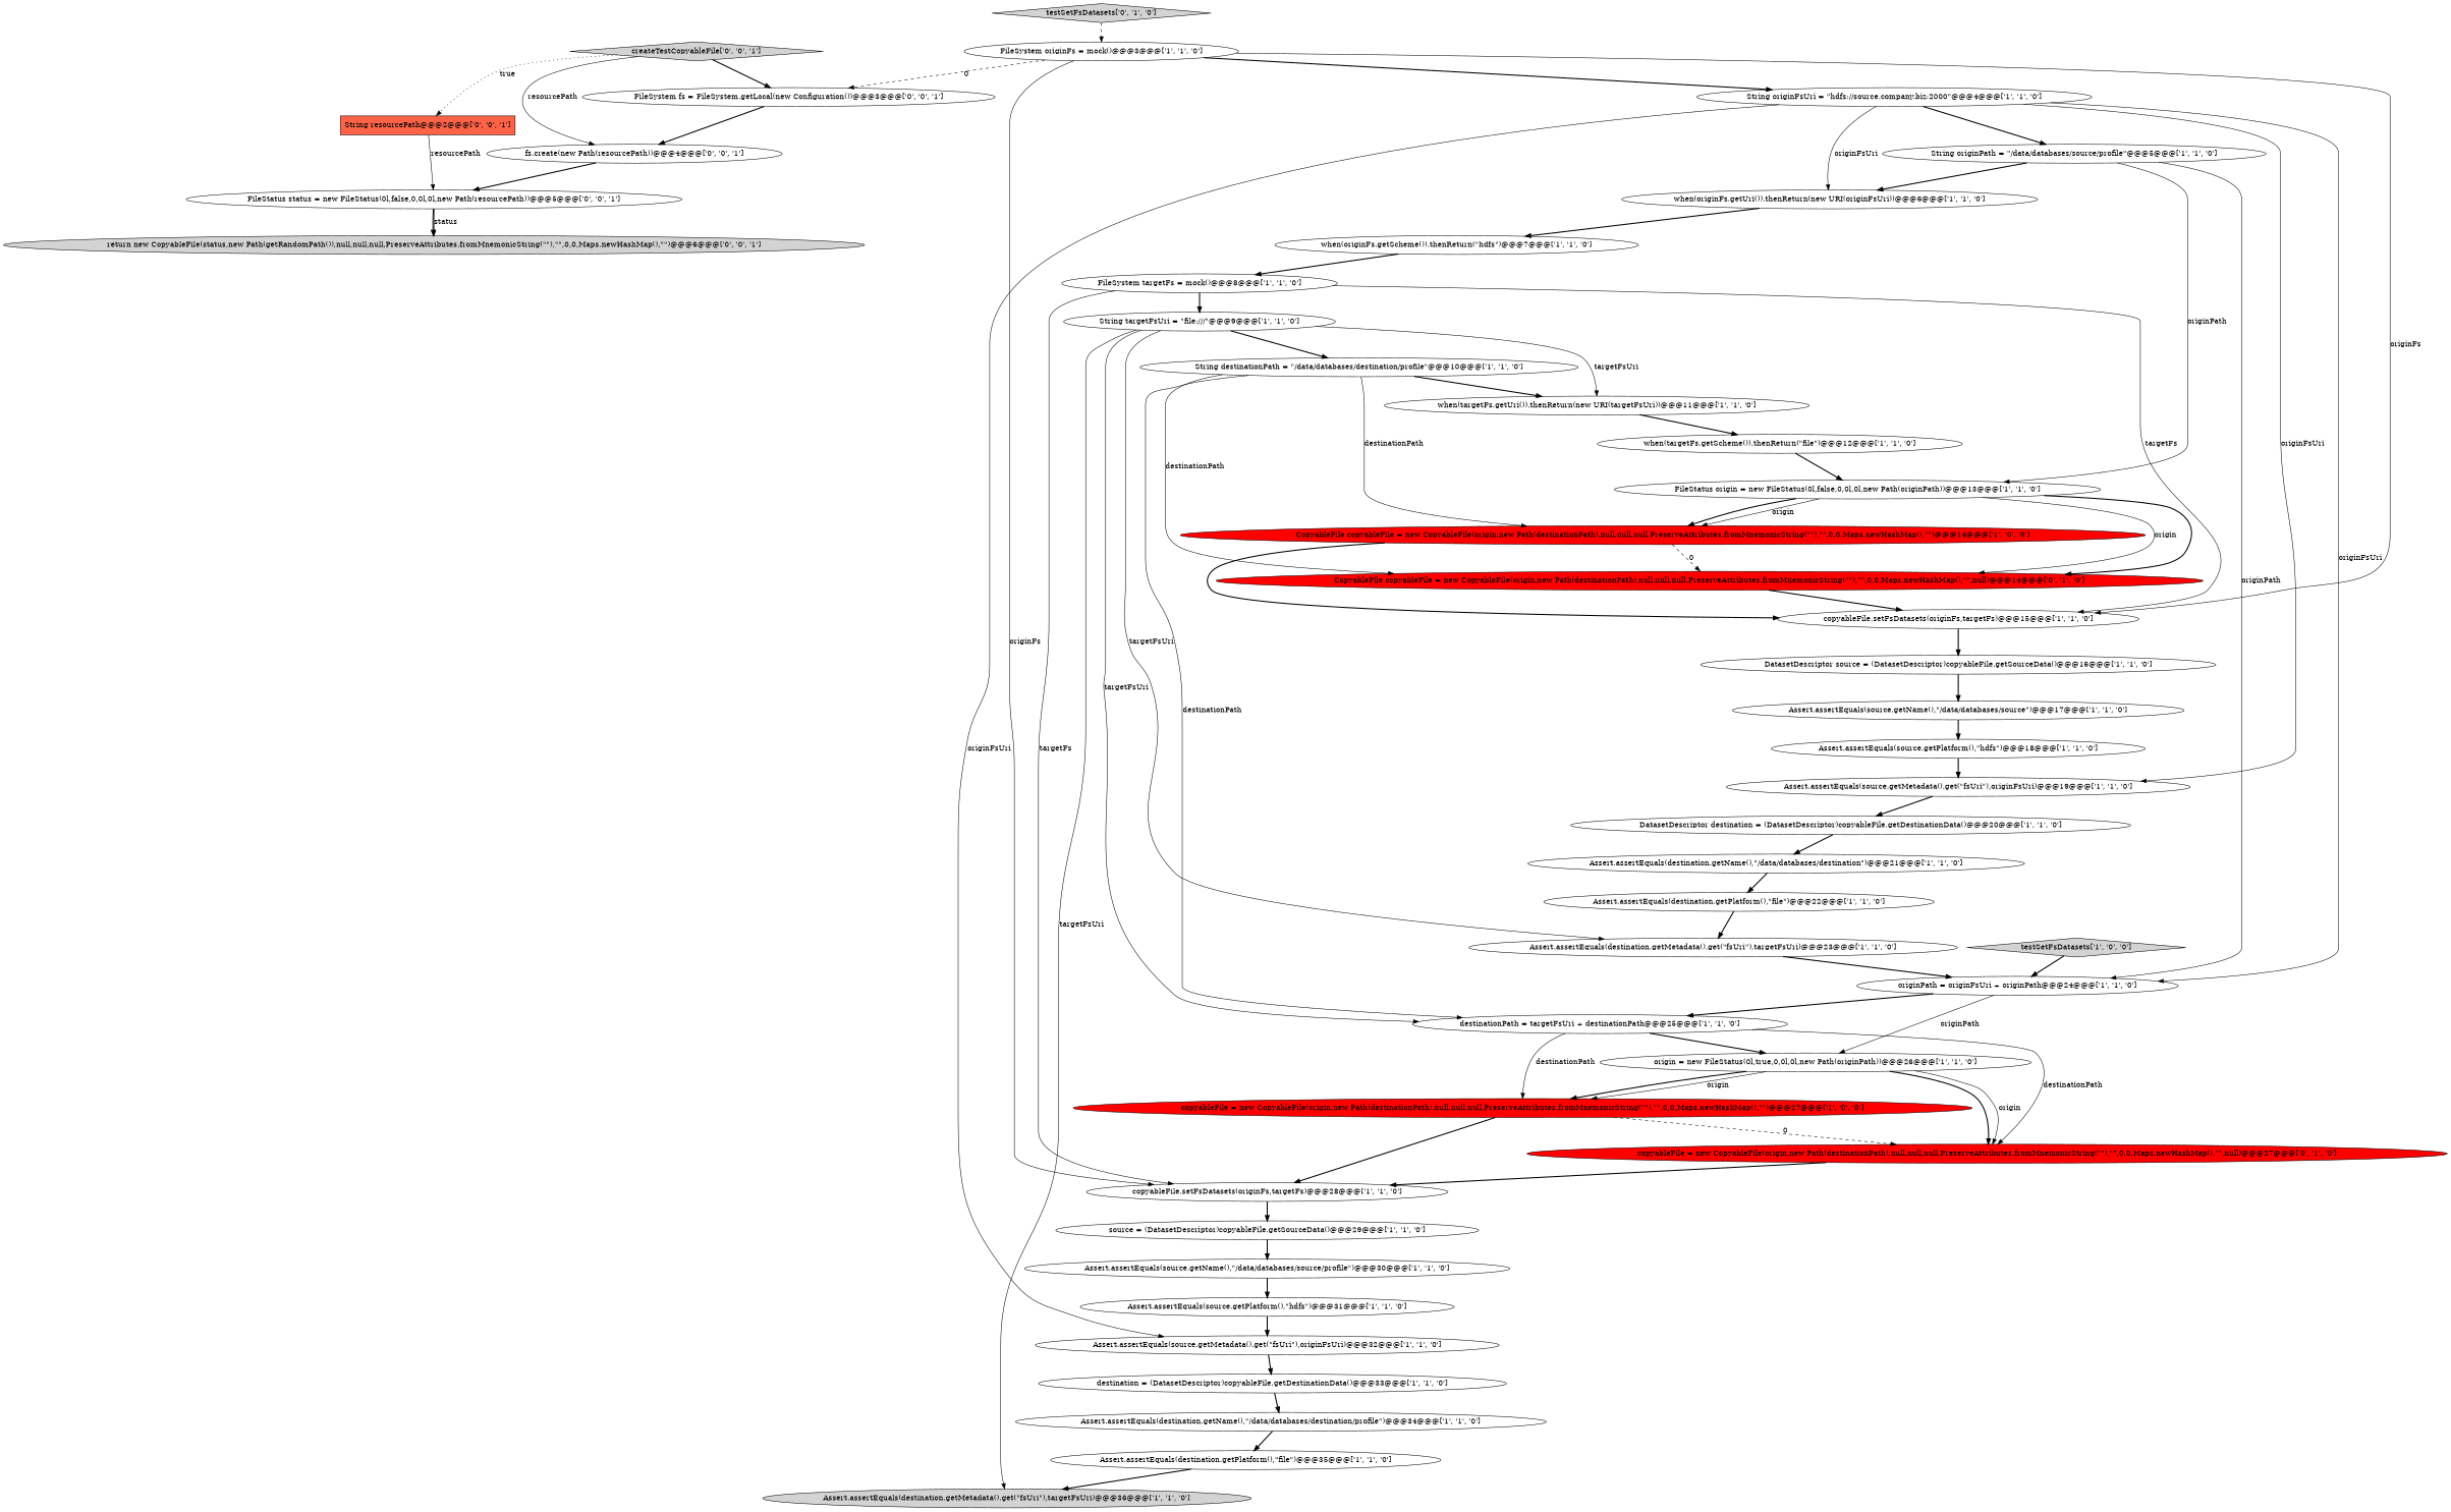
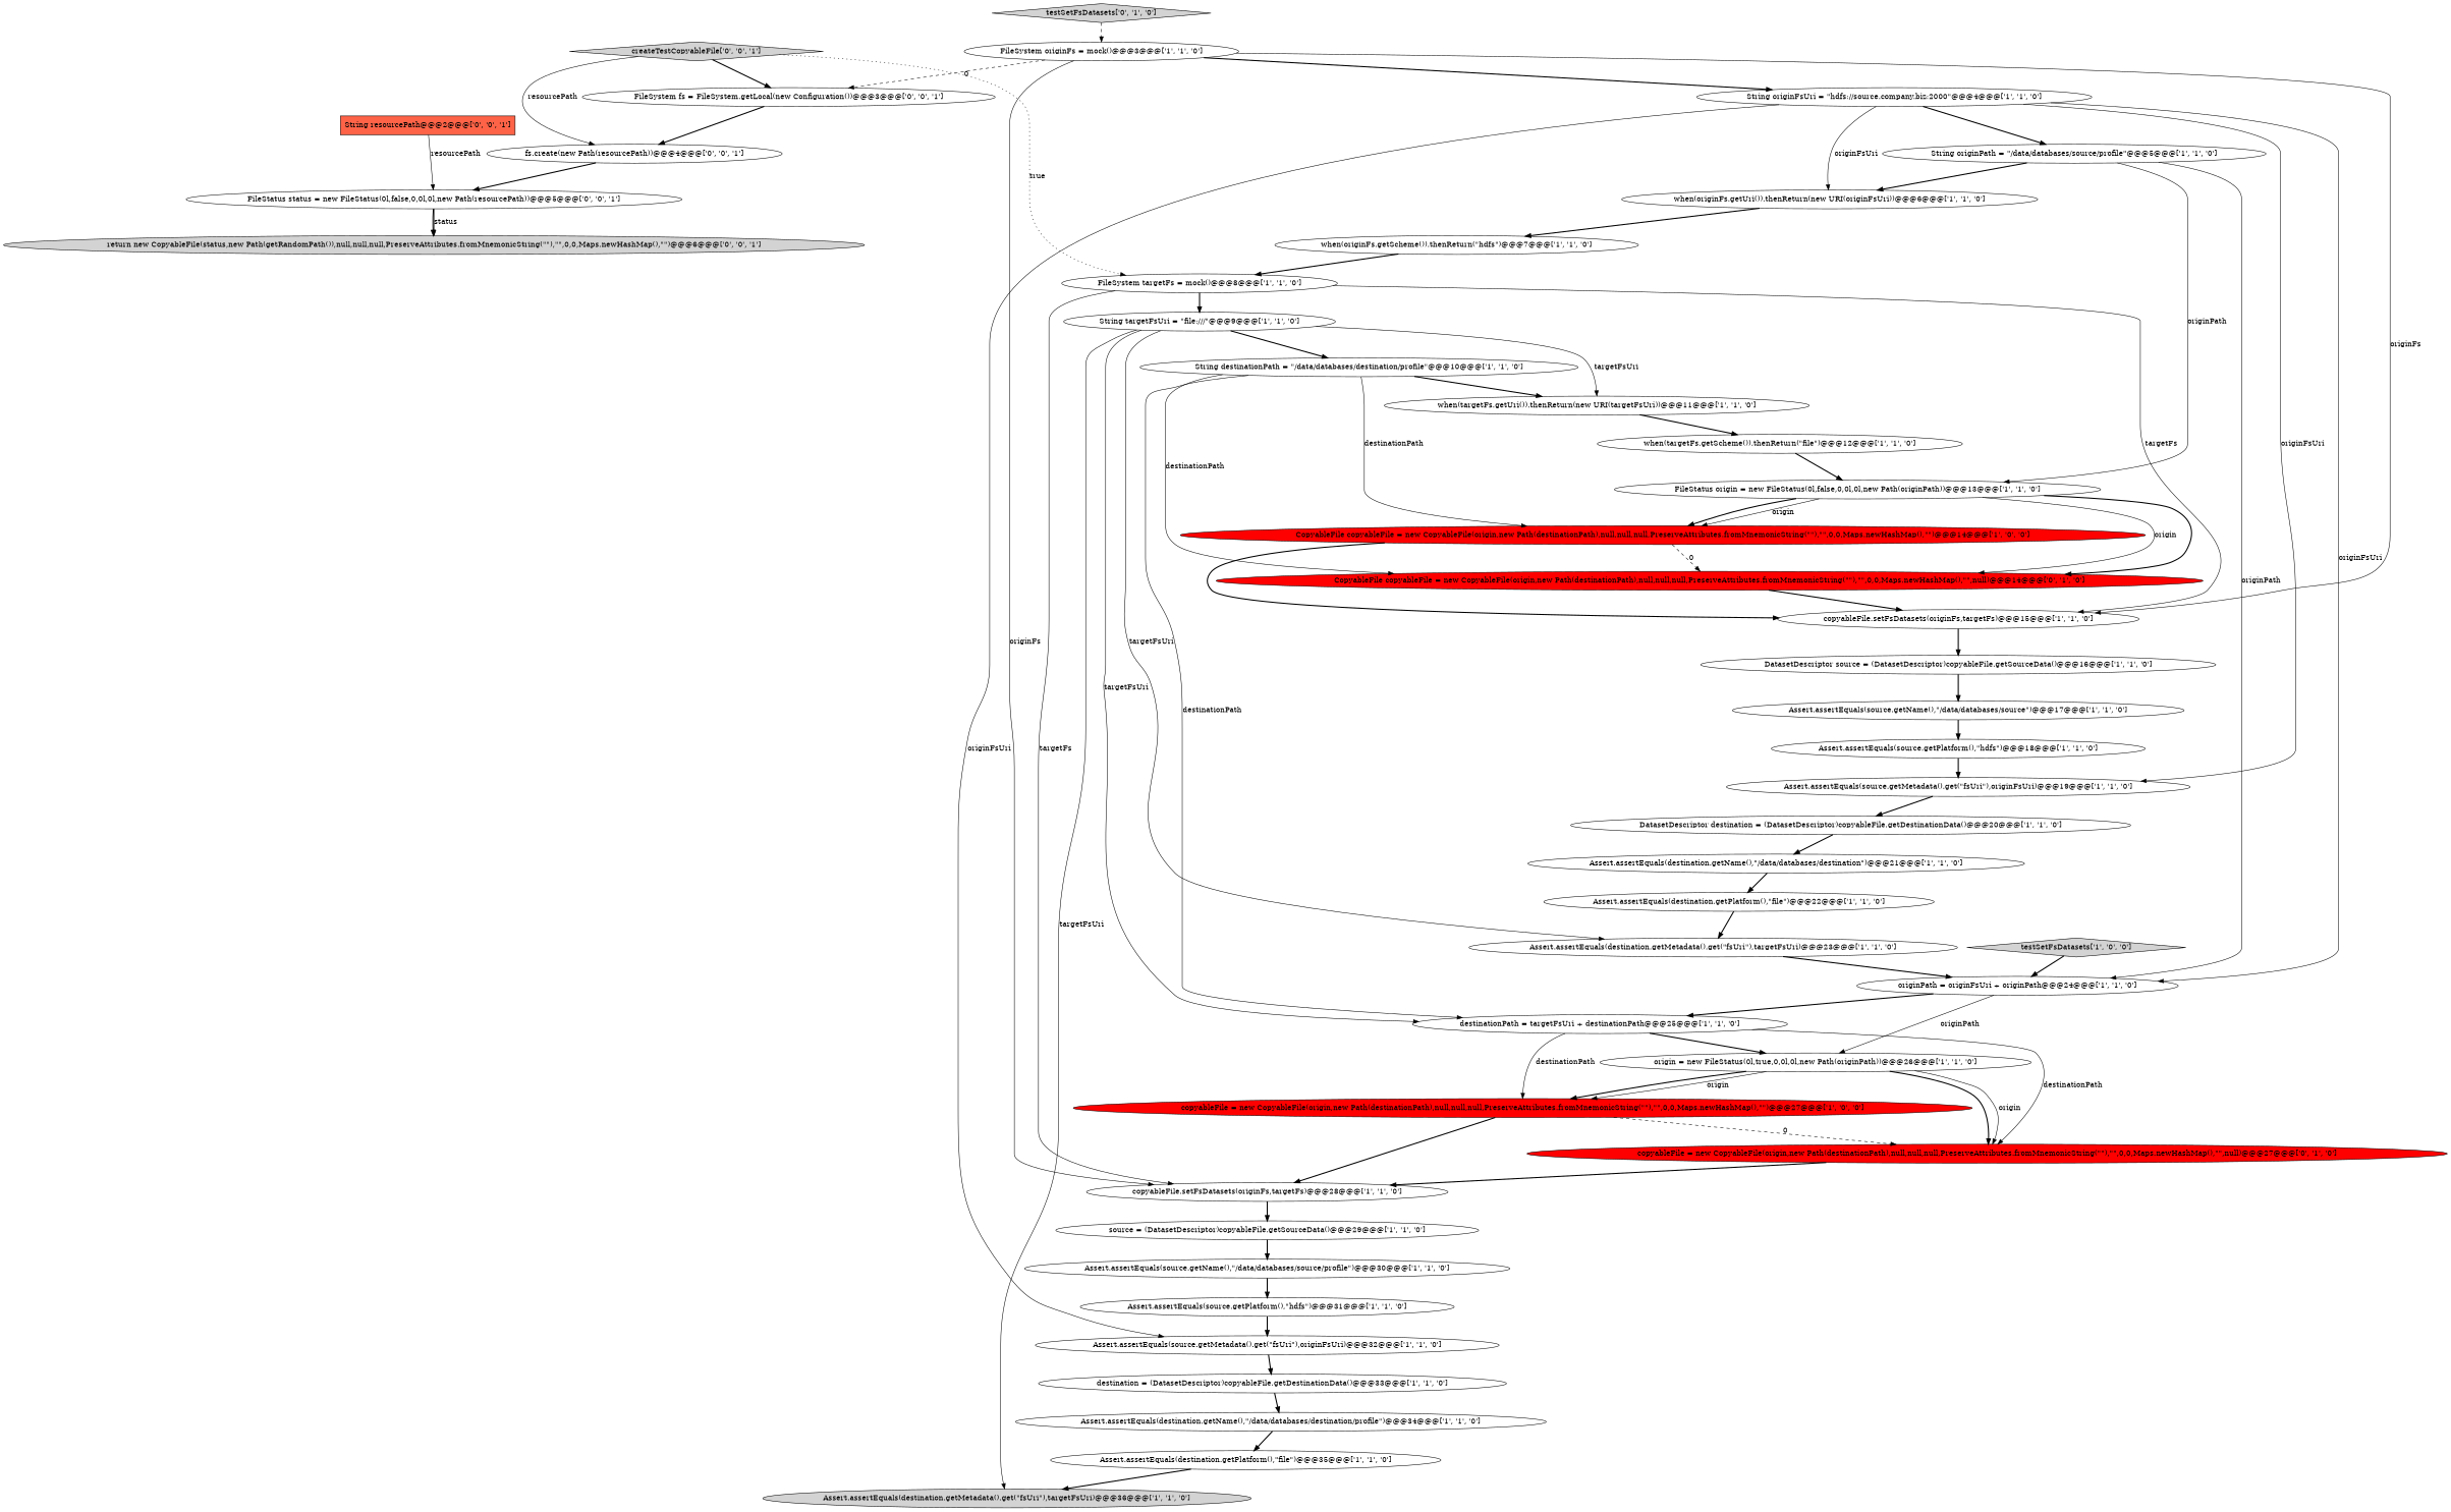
  digraph {
    node [fillcolor=white shape=ellipse style=filled]
    edge [style=bold]
    n1 [label="when(targetFs.getScheme()).thenReturn(\"file\")@@@12@@@['1', '1', '0']"]
    n2 [label="FileStatus origin = new FileStatus(0l,false,0,0l,0l,new Path(originPath))@@@13@@@['1', '1', '0']"]
    n3 [fillcolor=red label="CopyableFile copyableFile = new CopyableFile(origin,new Path(destinationPath),null,null,null,PreserveAttributes.fromMnemonicString(\"\"),\"\",0,0,Maps.newHashMap(),\"\",null)@@@14@@@['0', '1', '0']"]
    n4 [fillcolor=red label="CopyableFile copyableFile = new CopyableFile(origin,new Path(destinationPath),null,null,null,PreserveAttributes.fromMnemonicString(\"\"),\"\",0,0,Maps.newHashMap(),\"\")@@@14@@@['1', '0', '0']"]
    n5 [label="Assert.assertEquals(destination.getMetadata().get(\"fsUri\"),targetFsUri)@@@23@@@['1', '1', '0']"]
    n6 [label="originPath = originFsUri + originPath@@@24@@@['1', '1', '0']"]
    n7 [label="destinationPath = targetFsUri + destinationPath@@@25@@@['1', '1', '0']"]
    n8 [label="origin = new FileStatus(0l,true,0,0l,0l,new Path(originPath))@@@26@@@['1', '1', '0']"]
    n9 [label="DatasetDescriptor destination = (DatasetDescriptor)copyableFile.getDestinationData()@@@20@@@['1', '1', '0']"]
    n10 [label="Assert.assertEquals(destination.getName(),\"/data/databases/destination\")@@@21@@@['1', '1', '0']"]
    n11 [label="Assert.assertEquals(destination.getPlatform(),\"file\")@@@22@@@['1', '1', '0']"]
    n12 [label="String originPath = \"/data/databases/source/profile\"@@@5@@@['1', '1', '0']"]
    n13 [label="when(originFs.getUri()).thenReturn(new URI(originFsUri))@@@6@@@['1', '1', '0']"]
    n14 [label="when(originFs.getScheme()).thenReturn(\"hdfs\")@@@7@@@['1', '1', '0']"]
    n15 [label="copyableFile.setFsDatasets(originFs,targetFs)@@@15@@@['1', '1', '0']"]
    n16 [label="DatasetDescriptor source = (DatasetDescriptor)copyableFile.getSourceData()@@@16@@@['1', '1', '0']"]
    n17 [label="Assert.assertEquals(destination.getName(),\"/data/databases/destination/profile\")@@@34@@@['1', '1', '0']"]
    n18 [label="Assert.assertEquals(destination.getPlatform(),\"file\")@@@35@@@['1', '1', '0']"]
    n19 [fillcolor=lightgray label="Assert.assertEquals(destination.getMetadata().get(\"fsUri\"),targetFsUri)@@@36@@@['1', '1', '0']"]
    n20 [label="Assert.assertEquals(source.getMetadata().get(\"fsUri\"),originFsUri)@@@19@@@['1', '1', '0']"]
    n21 [label="FileSystem targetFs = mock()@@@8@@@['1', '1', '0']"]
    n22 [label="copyableFile.setFsDatasets(originFs,targetFs)@@@28@@@['1', '1', '0']"]
    n23 [label="String targetFsUri = \"file:///\"@@@9@@@['1', '1', '0']"]
    n24 [label="source = (DatasetDescriptor)copyableFile.getSourceData()@@@29@@@['1', '1', '0']"]
    n25 [label="when(targetFs.getUri()).thenReturn(new URI(targetFsUri))@@@11@@@['1', '1', '0']"]
    n26 [label="String destinationPath = \"/data/databases/destination/profile\"@@@10@@@['1', '1', '0']"]
    n27 [fillcolor=red label="copyableFile = new CopyableFile(origin,new Path(destinationPath),null,null,null,PreserveAttributes.fromMnemonicString(\"\"),\"\",0,0,Maps.newHashMap(),\"\")@@@27@@@['1', '0', '0']"]
    n28 [fillcolor=red label="copyableFile = new CopyableFile(origin,new Path(destinationPath),null,null,null,PreserveAttributes.fromMnemonicString(\"\"),\"\",0,0,Maps.newHashMap(),\"\",null)@@@27@@@['0', '1', '0']"]
    n29 [label="FileStatus status = new FileStatus(0l,false,0,0l,0l,new Path(resourcePath))@@@5@@@['0', '0', '1']"]
    n30 [fillcolor=lightgray label="return new CopyableFile(status,new Path(getRandomPath()),null,null,null,PreserveAttributes.fromMnemonicString(\"\"),\"\",0,0,Maps.newHashMap(),\"\")@@@6@@@['0', '0', '1']"]
    n31 [label="FileSystem originFs = mock()@@@3@@@['1', '1', '0']"]
    n32 [label="String originFsUri = \"hdfs://source.company.biz:2000\"@@@4@@@['1', '1', '0']"]
    n33 [label="FileSystem fs = FileSystem.getLocal(new Configuration())@@@3@@@['0', '0', '1']"]
    n34 [label="Assert.assertEquals(source.getMetadata().get(\"fsUri\"),originFsUri)@@@32@@@['1', '1', '0']"]
    n35 [label="fs.create(new Path(resourcePath))@@@4@@@['0', '0', '1']"]
    n36 [label="destination = (DatasetDescriptor)copyableFile.getDestinationData()@@@33@@@['1', '1', '0']"]
    n37 [label="Assert.assertEquals(source.getPlatform(),\"hdfs\")@@@31@@@['1', '1', '0']"]
    n38 [label="Assert.assertEquals(source.getName(),\"/data/databases/source\")@@@17@@@['1', '1', '0']"]
    n39 [label="Assert.assertEquals(source.getName(),\"/data/databases/source/profile\")@@@30@@@['1', '1', '0']"]
    n40 [fillcolor=lightgray label="createTestCopyableFile['0', '0', '1']" shape=diamond]
    n41 [fillcolor=tomato label="String resourcePath@@@2@@@['0', '0', '1']" shape=box]
    n42 [fillcolor=lightgray label="testSetFsDatasets['1', '0', '0']" shape=diamond]
    n43 [label="Assert.assertEquals(source.getPlatform(),\"hdfs\")@@@18@@@['1', '1', '0']"]
    n44 [fillcolor=lightgray label="testSetFsDatasets['0', '1', '0']" shape=diamond]
    n1 -> n2
    n2 -> n3
    n2 -> n3 [label=origin style=solid]
    n2 -> n4 [label=origin style=solid]
    n2 -> n4
    n3 -> n15
    n4 -> n3 [label=0 style=dashed]
    n4 -> n15
    n5 -> n6
    n6 -> n7
    n6 -> n8 [label=originPath style=solid]
    n7 -> n8
    n7 -> n27 [label=destinationPath style=solid]
    n7 -> n28 [label=destinationPath style=solid]
    n8 -> n27
    n8 -> n27 [label=origin style=solid]
    n8 -> n28
    n8 -> n28 [label=origin style=solid]
    n9 -> n10
    n10 -> n11
    n11 -> n5
    n12 -> n2 [label=originPath style=solid]
    n12 -> n6 [label=originPath style=solid]
    n12 -> n13
    n13 -> n14
    n14 -> n21
    n15 -> n16
    n16 -> n38
    n17 -> n18
    n18 -> n19
    n20 -> n9
    n21 -> n15 [label=targetFs style=solid]
    n21 -> n22 [label=targetFs style=solid]
    n21 -> n23
    n22 -> n24
    n23 -> n5 [label=targetFsUri style=solid]
    n23 -> n7 [label=targetFsUri style=solid]
    n23 -> n19 [label=targetFsUri style=solid]
    n23 -> n25 [label=targetFsUri style=solid]
    n23 -> n26
    n24 -> n39
    n25 -> n1
    n26 -> n3 [label=destinationPath style=solid]
    n26 -> n4 [label=destinationPath style=solid]
    n26 -> n7 [label=destinationPath style=solid]
    n26 -> n25
    n27 -> n22
    n27 -> n28 [label=0 style=dashed]
    n28 -> n22
    n29 -> n30 [label=status style=solid]
    n29 -> n30
    n31 -> n15 [label=originFs style=solid]
    n31 -> n22 [label=originFs style=solid]
    n31 -> n32
    n31 -> n33 [label=0 style=dashed]
    n32 -> n6 [label=originFsUri style=solid]
    n32 -> n12
    n32 -> n13 [label=originFsUri style=solid]
    n32 -> n20 [label=originFsUri style=solid]
    n32 -> n34 [label=originFsUri style=solid]
    n33 -> n35
    n34 -> n36
    n35 -> n29
    n36 -> n17
    n37 -> n34
    n38 -> n43
    n39 -> n37
    n40 -> n33
    n40 -> n35 [label=resourcePath style=solid]
-   n40 -> n41 [label=true style=dotted]
+   n40 -> n21 [label=true style=dotted]
    n41 -> n29 [label=resourcePath style=solid]
    n42 -> n6
    n43 -> n20
    n44 -> n31 [style=dashed]
  }
